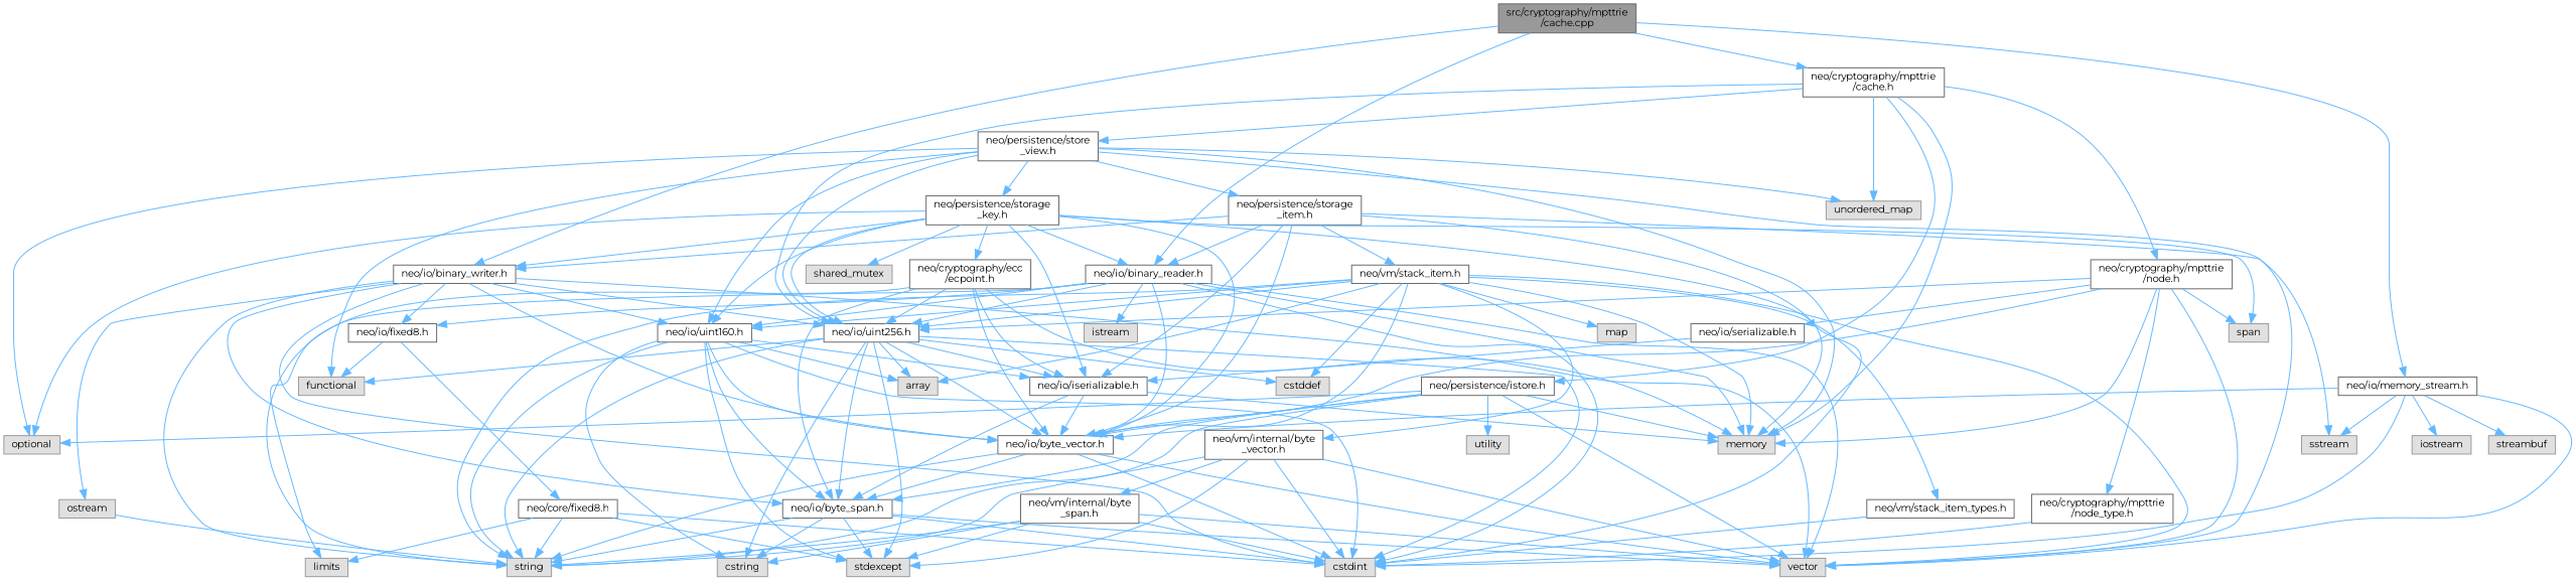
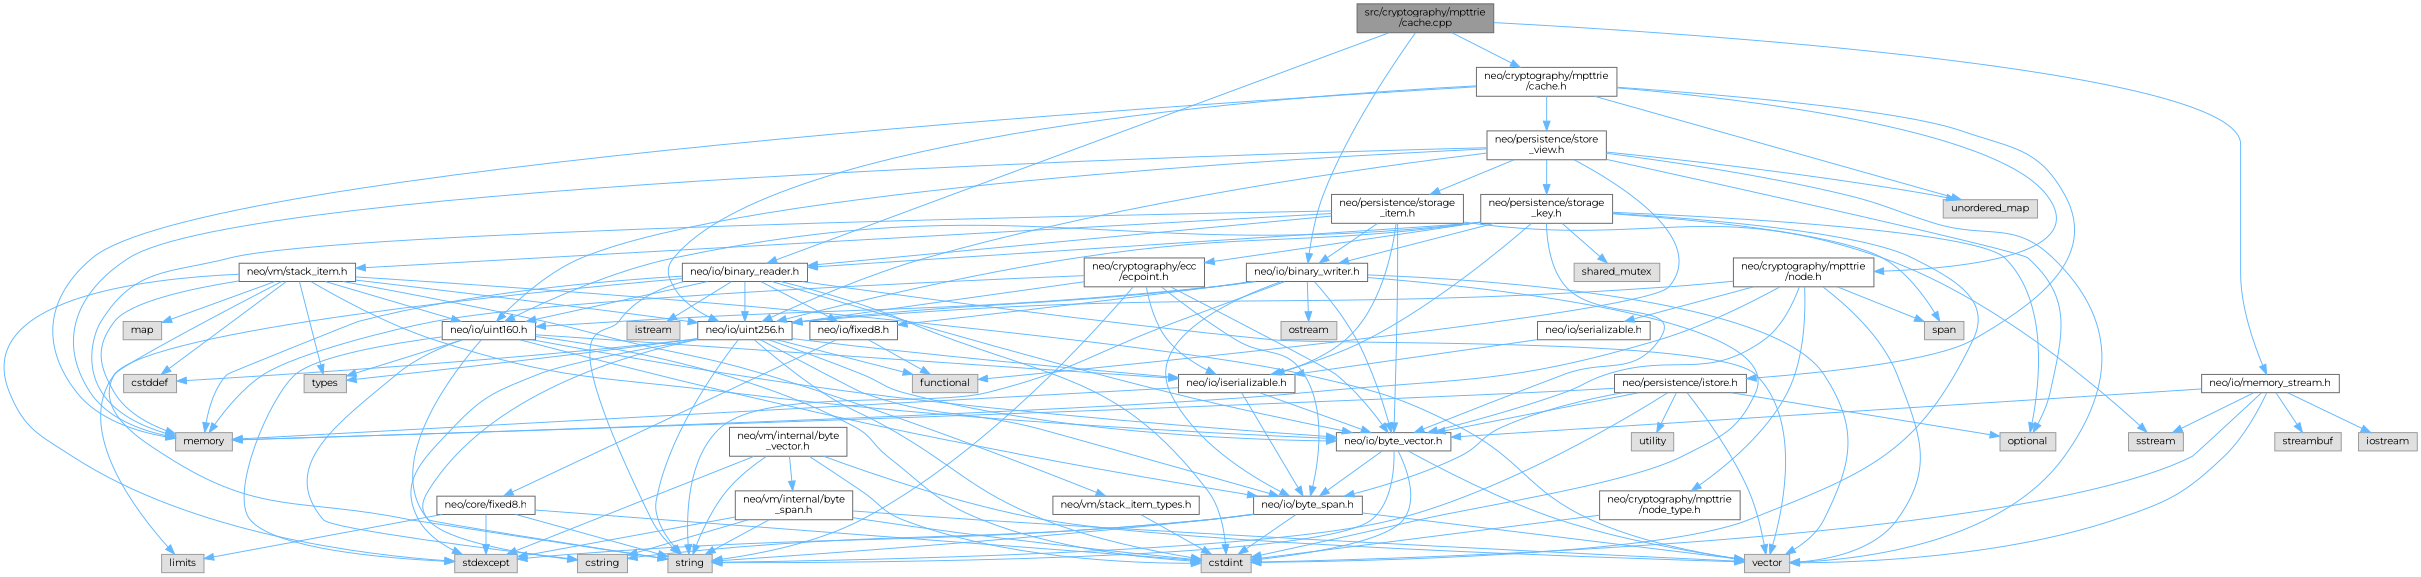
  digraph {
    fontname=Montserrat
    node [color=grey40 fillcolor=white fontname=Montserrat fontsize=10 shape=box style=filled]
    edge [color=steelblue1 fontname=Montserrat fontsize=10 labelfontname=Helvetica labelfontsize=10 style=solid]
    n1 [color=gray40 fillcolor=grey60 fontcolor=black height=0.2 label="src/cryptography/mpttrie\l/cache.cpp" width=0.4]
    n2 [height=0.2 label="neo/cryptography/mpttrie\l/cache.h" width=0.4]
    n3 [height=0.2 label="neo/io/binary_reader.h" width=0.4]
    n4 [height=0.2 label="neo/io/binary_writer.h" width=0.4]
    n5 [height=0.2 label="neo/io/memory_stream.h" width=0.4]
    n6 [height=0.2 label="neo/cryptography/mpttrie\l/node.h" width=0.4]
    n7 [color=grey60 fillcolor="#E0E0E0" height=0.2 label=memory width=0.4]
    n8 [height=0.2 label="neo/io/uint256.h" width=0.4]
    n9 [height=0.2 label="neo/persistence/istore.h" width=0.4]
    n10 [height=0.2 label="neo/persistence/store\l_view.h" width=0.4]
    n11 [color=grey60 fillcolor="#E0E0E0" height=0.2 label=unordered_map width=0.4]
    n12 [height=0.2 label="neo/io/byte_vector.h" width=0.4]
    n13 [color=grey60 fillcolor="#E0E0E0" height=0.2 label=vector width=0.4]
    n14 [color=grey60 fillcolor="#E0E0E0" height=0.2 label=cstdint width=0.4]
    n15 [color=grey60 fillcolor="#E0E0E0" height=0.2 label=string width=0.4]
    n16 [height=0.2 label="neo/io/uint160.h" width=0.4]
    n17 [height=0.2 label="neo/io/fixed8.h" width=0.4]
    n18 [color=grey60 fillcolor="#E0E0E0" height=0.2 label=limits width=0.4]
    n19 [color=grey60 fillcolor="#E0E0E0" height=0.2 label=istream width=0.4]
    n20 [height=0.2 label="neo/io/byte_span.h" width=0.4]
    n21 [color=grey60 fillcolor="#E0E0E0" height=0.2 label=ostream width=0.4]
    n22 [color=grey60 fillcolor="#E0E0E0" height=0.2 label=sstream width=0.4]
    n23 [color=grey60 fillcolor="#E0E0E0" height=0.2 label=iostream width=0.4]
    n24 [color=grey60 fillcolor="#E0E0E0" height=0.2 label=streambuf width=0.4]
    n25 [height=0.2 label="neo/cryptography/mpttrie\l/node_type.h" width=0.4]
    n26 [height=0.2 label="neo/io/serializable.h" width=0.4]
    n27 [color=grey60 fillcolor="#E0E0E0" height=0.2 label=span width=0.4]
    n28 [color=grey60 fillcolor="#E0E0E0" height=0.2 label=cstring width=0.4]
    n29 [color=grey60 fillcolor="#E0E0E0" height=0.2 label=stdexcept width=0.4]
    n30 [height=0.2 label="neo/io/iserializable.h" width=0.4]
-   n31 [color=grey60 fillcolor="#E0E0E0" height=0.2 label=array width=0.4]
+   n31 [color=grey60 fillcolor="#E0E0E0" height=0.2 label=types width=0.4]
    n32 [color=grey60 fillcolor="#E0E0E0" height=0.2 label=cstddef width=0.4]
    n33 [color=grey60 fillcolor="#E0E0E0" height=0.2 label=functional width=0.4]
    n34 [color=grey60 fillcolor="#E0E0E0" height=0.2 label=optional width=0.4]
    n35 [color=grey60 fillcolor="#E0E0E0" height=0.2 label=utility width=0.4]
    n36 [height=0.2 label="neo/persistence/storage\l_item.h" width=0.4]
    n37 [height=0.2 label="neo/persistence/storage\l_key.h" width=0.4]
    n38 [height=0.2 label="neo/vm/stack_item.h" width=0.4]
    n39 [height=0.2 label="neo/cryptography/ecc\l/ecpoint.h" width=0.4]
    n40 [color=grey60 fillcolor="#E0E0E0" height=0.2 label=shared_mutex width=0.4]
    n41 [height=0.2 label="neo/vm/internal/byte\l_vector.h" width=0.4]
    n42 [height=0.2 label="neo/vm/stack_item_types.h" width=0.4]
    n43 [color=grey60 fillcolor="#E0E0E0" height=0.2 label=map width=0.4]
    n44 [height=0.2 label="neo/core/fixed8.h" width=0.4]
    n45 [height=0.2 label="neo/vm/internal/byte\l_span.h" width=0.4]
    n1 -> n2
    n1 -> n3
    n1 -> n4
    n1 -> n5
    n2 -> n6
    n2 -> n7
    n2 -> n8
    n2 -> n9
    n2 -> n10
    n2 -> n11
    n3 -> n7
    n3 -> n8
    n3 -> n12
    n3 -> n13
    n3 -> n14
-   n21 -> n15
+   n3 -> n15
    n3 -> n16
    n3 -> n17
    n3 -> n18
    n3 -> n19
    n4 -> n8
    n4 -> n12
    n4 -> n13
    n4 -> n14
    n4 -> n15
    n4 -> n16
    n4 -> n17
    n4 -> n20
    n4 -> n21
    n5 -> n12
    n5 -> n13
    n5 -> n14
    n5 -> n22
    n5 -> n23
    n5 -> n24
    n6 -> n7
    n6 -> n8
    n6 -> n12
    n6 -> n13
    n6 -> n25
    n6 -> n26
    n6 -> n27
    n8 -> n12
    n8 -> n14
    n8 -> n15
    n8 -> n20
    n8 -> n28
    n8 -> n29
    n8 -> n30
    n8 -> n31
    n8 -> n32
    n8 -> n33
    n9 -> n7
    n9 -> n12
    n9 -> n13
    n9 -> n15
    n9 -> n20
    n9 -> n34
    n9 -> n35
    n10 -> n7
    n10 -> n8
    n10 -> n11
    n10 -> n13
    n10 -> n16
    n10 -> n33
    n10 -> n34
    n10 -> n36
    n10 -> n37
    n12 -> n13
    n12 -> n14
    n12 -> n15
    n12 -> n20
    n16 -> n12
    n16 -> n14
    n16 -> n15
    n16 -> n20
    n16 -> n28
    n16 -> n29
    n16 -> n30
    n16 -> n31
    n17 -> n33
    n17 -> n44
    n20 -> n13
    n20 -> n14
    n20 -> n15
    n20 -> n28
    n20 -> n29
    n25 -> n14
    n26 -> n30
    n30 -> n7
    n30 -> n12
    n30 -> n20
    n36 -> n3
    n36 -> n4
    n36 -> n7
    n36 -> n12
    n36 -> n22
    n36 -> n30
    n36 -> n38
    n37 -> n3
    n37 -> n4
    n37 -> n8
    n37 -> n12
    n37 -> n14
    n37 -> n16
    n37 -> n27
    n37 -> n30
    n37 -> n34
    n37 -> n39
    n37 -> n40
    n38 -> n7
    n38 -> n8
    n38 -> n12
    n38 -> n13
    n38 -> n15
    n38 -> n16
    n38 -> n31
    n38 -> n32
-   n38 -> n41
+   n38 -> n29
    n38 -> n42
    n38 -> n43
    n39 -> n7
    n39 -> n8
    n39 -> n12
    n39 -> n15
    n39 -> n20
    n39 -> n30
    n41 -> n13
    n41 -> n14
    n41 -> n15
    n41 -> n29
    n41 -> n45
    n42 -> n14
    n44 -> n14
    n44 -> n15
    n44 -> n18
    n44 -> n29
    n45 -> n13
    n45 -> n14
    n45 -> n15
    n45 -> n28
    n45 -> n29
  }
